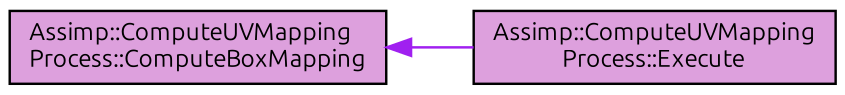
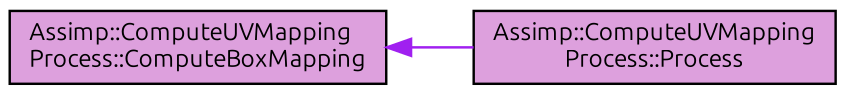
  digraph {
    rankdir=LR
    fontname=Ubuntu
    node [color=black fillcolor=plum fontname=Ubuntu fontsize=10 shape=record style=filled]
    n1 [fontcolor=black height=0.2 label="Assimp::ComputeUVMapping\lProcess::ComputeBoxMapping" width=0.4]
-   n2 [height=0.2 label="Assimp::ComputeUVMapping\lProcess::Execute" width=0.4]
+   n2 [height=0.2 label="Assimp::ComputeUVMapping\lProcess::Process" width=0.4]
    n1 -> n2 [color=purple dir=back fontname=Ubuntu fontsize=10 labelfontname=Helvetica labelfontsize=10 style=solid]
  }
